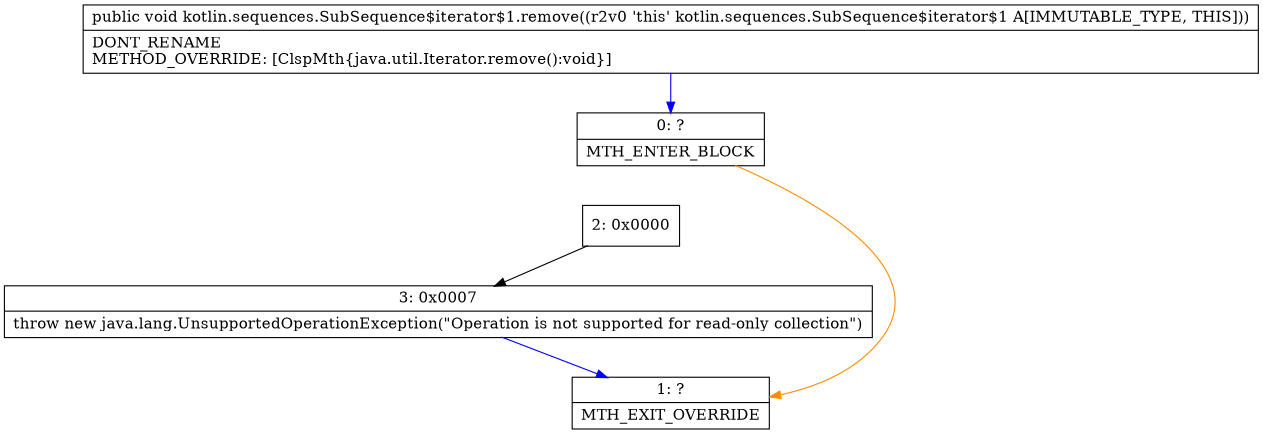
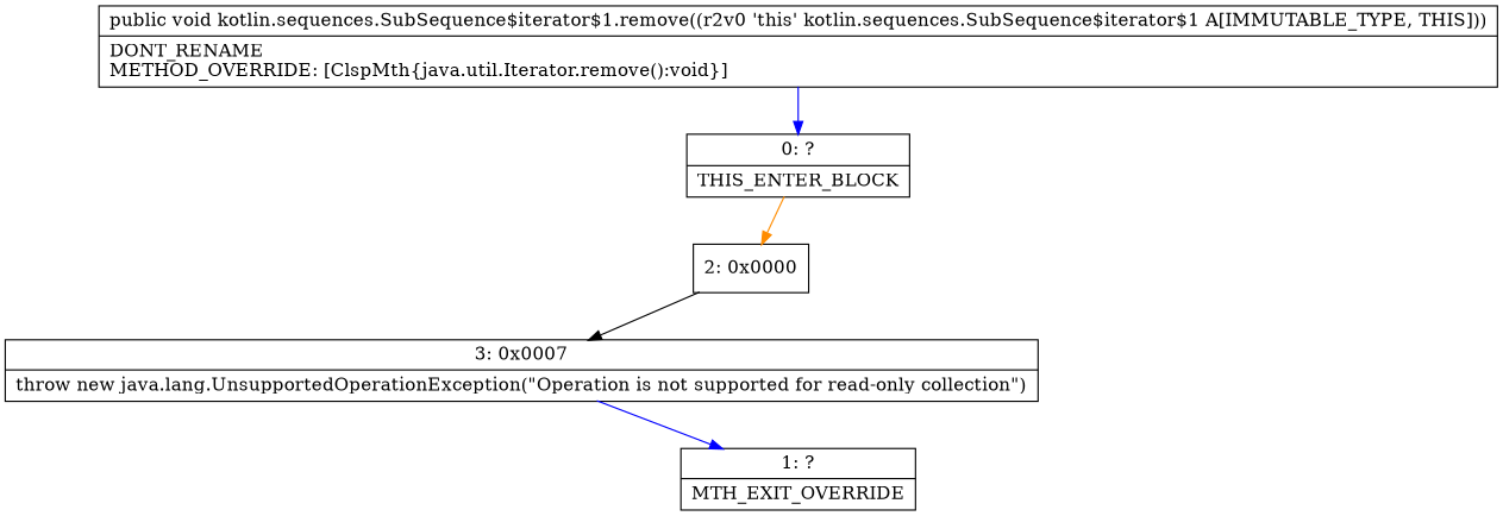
  digraph {
    node [shape=record]
    edge [color=blue]
-   n1 [label="{0\:\ ?|MTH_ENTER_BLOCK\l}"]
+   n1 [label="{0\:\ ?|THIS_ENTER_BLOCK\l}"]
    n2 [label="{2\:\ 0x0000}"]
    n3 [label="{3\:\ 0x0007|throw new java.lang.UnsupportedOperationException(\"Operation is not supported for read\-only collection\")\l}"]
    n4 [label="{1\:\ ?|MTH_EXIT_OVERRIDE\l}"]
    n5 [label="{public void kotlin.sequences.SubSequence$iterator$1.remove((r2v0 'this' kotlin.sequences.SubSequence$iterator$1 A[IMMUTABLE_TYPE, THIS]))  | DONT_RENAME\lMETHOD_OVERRIDE: [ClspMth\{java.util.Iterator.remove():void\}]\l}"]
-   n1 -> n4 [color=darkorange]
+   n1 -> n2 [color=darkorange]
    n2 -> n3 [color=black]
    n3 -> n4
    n5 -> n1
  }
